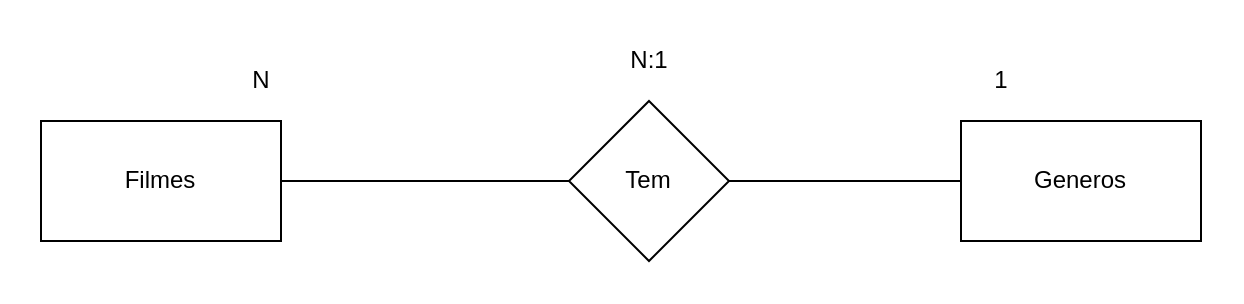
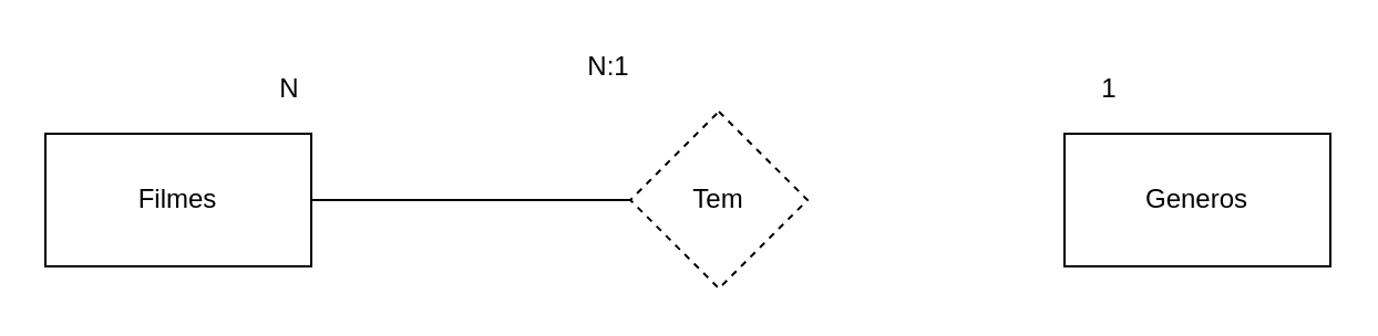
  <mxCell id="0" />
  <mxCell id="1" parent="0" />
  <mxCell id="2" style="edgeStyle=orthogonalEdgeStyle;rounded=0;orthogonalLoop=1;jettySize=auto;html=1;exitX=1;exitY=0.5;exitDx=0;exitDy=0;endArrow=none;endFill=0;" parent="1" source="3" target="6" edge="1"><mxGeometry relative="1" as="geometry" /></mxCell>
  <mxCell id="3" value="Filmes" style="rounded=0;whiteSpace=wrap;html=1;" parent="1" vertex="1"><mxGeometry x="20" y="60" width="120" height="60" as="geometry" /></mxCell>
- <mxCell id="4" style="rounded=0;orthogonalLoop=1;jettySize=auto;html=1;exitX=0;exitY=0.5;exitDx=0;exitDy=0;entryX=1;entryY=0.5;entryDx=0;entryDy=0;endArrow=none;endFill=0;" parent="1" source="5" target="6" edge="1"><mxGeometry relative="1" as="geometry" /></mxCell>
  <mxCell id="5" value="Generos" style="rounded=0;whiteSpace=wrap;html=1;" parent="1" vertex="1"><mxGeometry x="480" y="60" width="120" height="60" as="geometry" /></mxCell>
- <mxCell id="6" value="Tem" style="rhombus;whiteSpace=wrap;html=1;" parent="1" vertex="1"><mxGeometry x="284" y="50" width="80" height="80" as="geometry" /></mxCell>
- <mxCell id="7" value="N:1" style="text;html=1;align=center;verticalAlign=middle;resizable=0;points=[];autosize=1;" parent="1" vertex="1"><mxGeometry x="309" y="20" width="30" height="20" as="geometry" /></mxCell>
+ <mxCell id="6" value="Tem" style="rhombus;whiteSpace=wrap;html=1;dashed=1;" parent="1" vertex="1"><mxGeometry x="284" y="50" width="80" height="80" as="geometry" /></mxCell>
+ <mxCell id="7" value="N:1" style="text;html=1;align=center;verticalAlign=middle;resizable=0;points=[];autosize=1;" parent="1" vertex="1"><mxGeometry x="259" y="20" width="30" height="20" as="geometry" /></mxCell>
  <mxCell id="8" value="N" style="text;html=1;align=center;verticalAlign=middle;resizable=0;points=[];autosize=1;" parent="1" vertex="1"><mxGeometry x="120" y="30" width="20" height="20" as="geometry" /></mxCell>
  <mxCell id="9" value="1" style="text;html=1;align=center;verticalAlign=middle;resizable=0;points=[];autosize=1;" parent="1" vertex="1"><mxGeometry x="490" y="30" width="20" height="20" as="geometry" /></mxCell>
